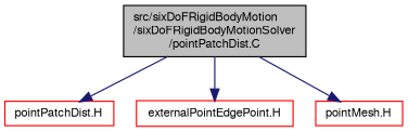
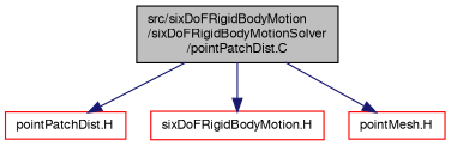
  digraph {
    node [color=red fontname=FreeSans fontsize=10 shape=record]
    edge [color=midnightblue fontname=FreeSans fontsize=10 labelfontname=FreeSans labelfontsize=10 style=solid]
    n1 [color=black fillcolor=grey75 fontcolor=black height=0.2 label="src/sixDoFRigidBodyMotion\l/sixDoFRigidBodyMotionSolver\l/pointPatchDist.C" style=filled width=0.4]
    n2 [height=0.2 label="pointPatchDist.H" width=0.4]
-   n3 [height=0.2 label="externalPointEdgePoint.H" width=0.4]
+   n3 [height=0.2 label="sixDoFRigidBodyMotion.H" width=0.4]
    n4 [height=0.2 label="pointMesh.H" width=0.4]
    n1 -> n2
    n1 -> n3
    n1 -> n4
  }
